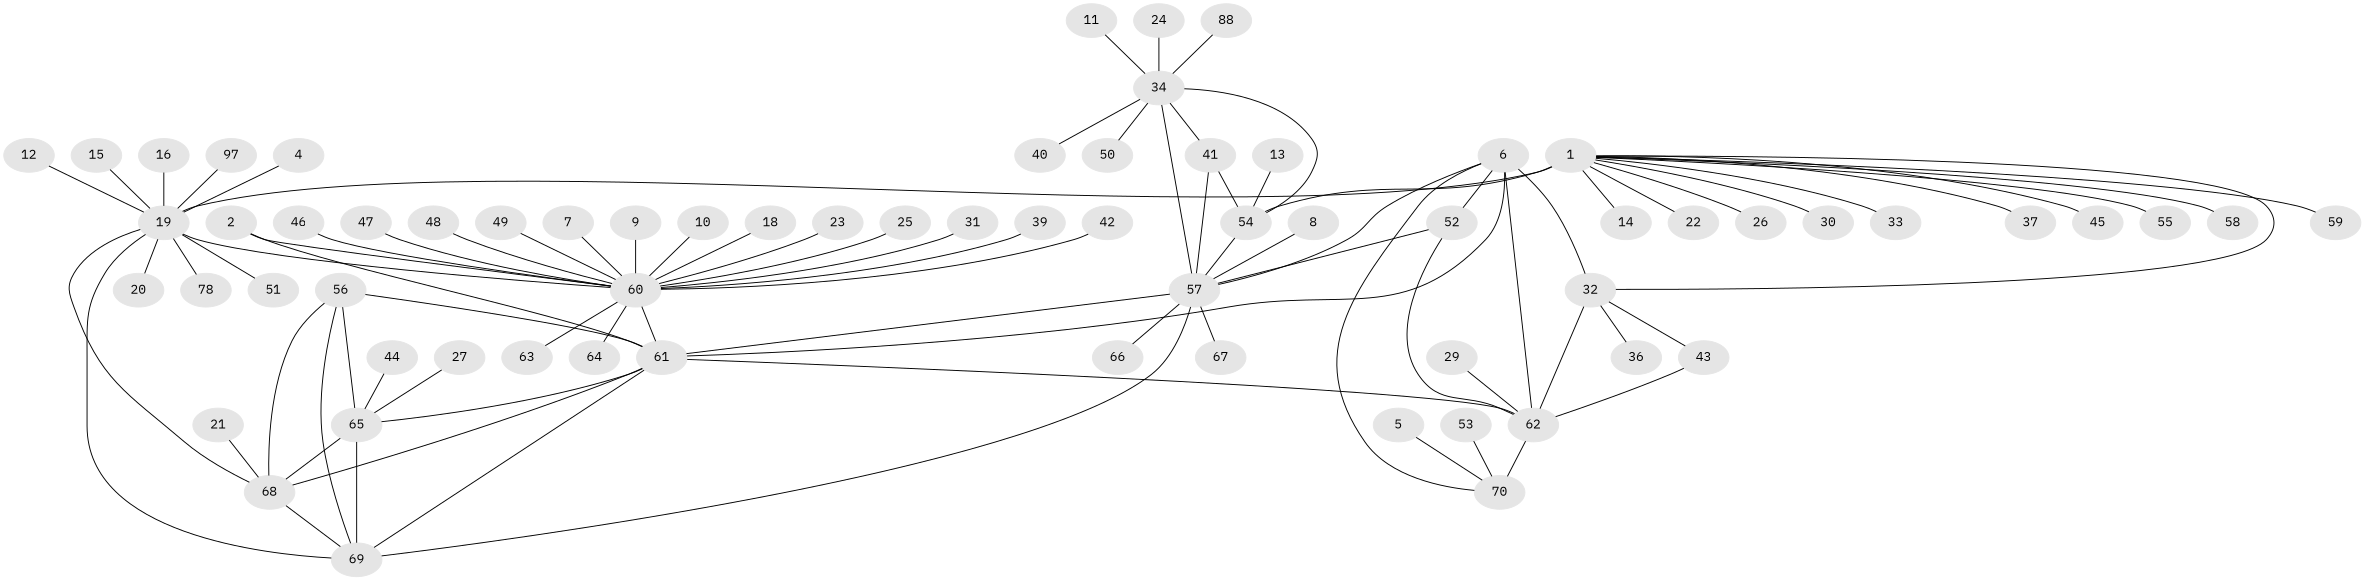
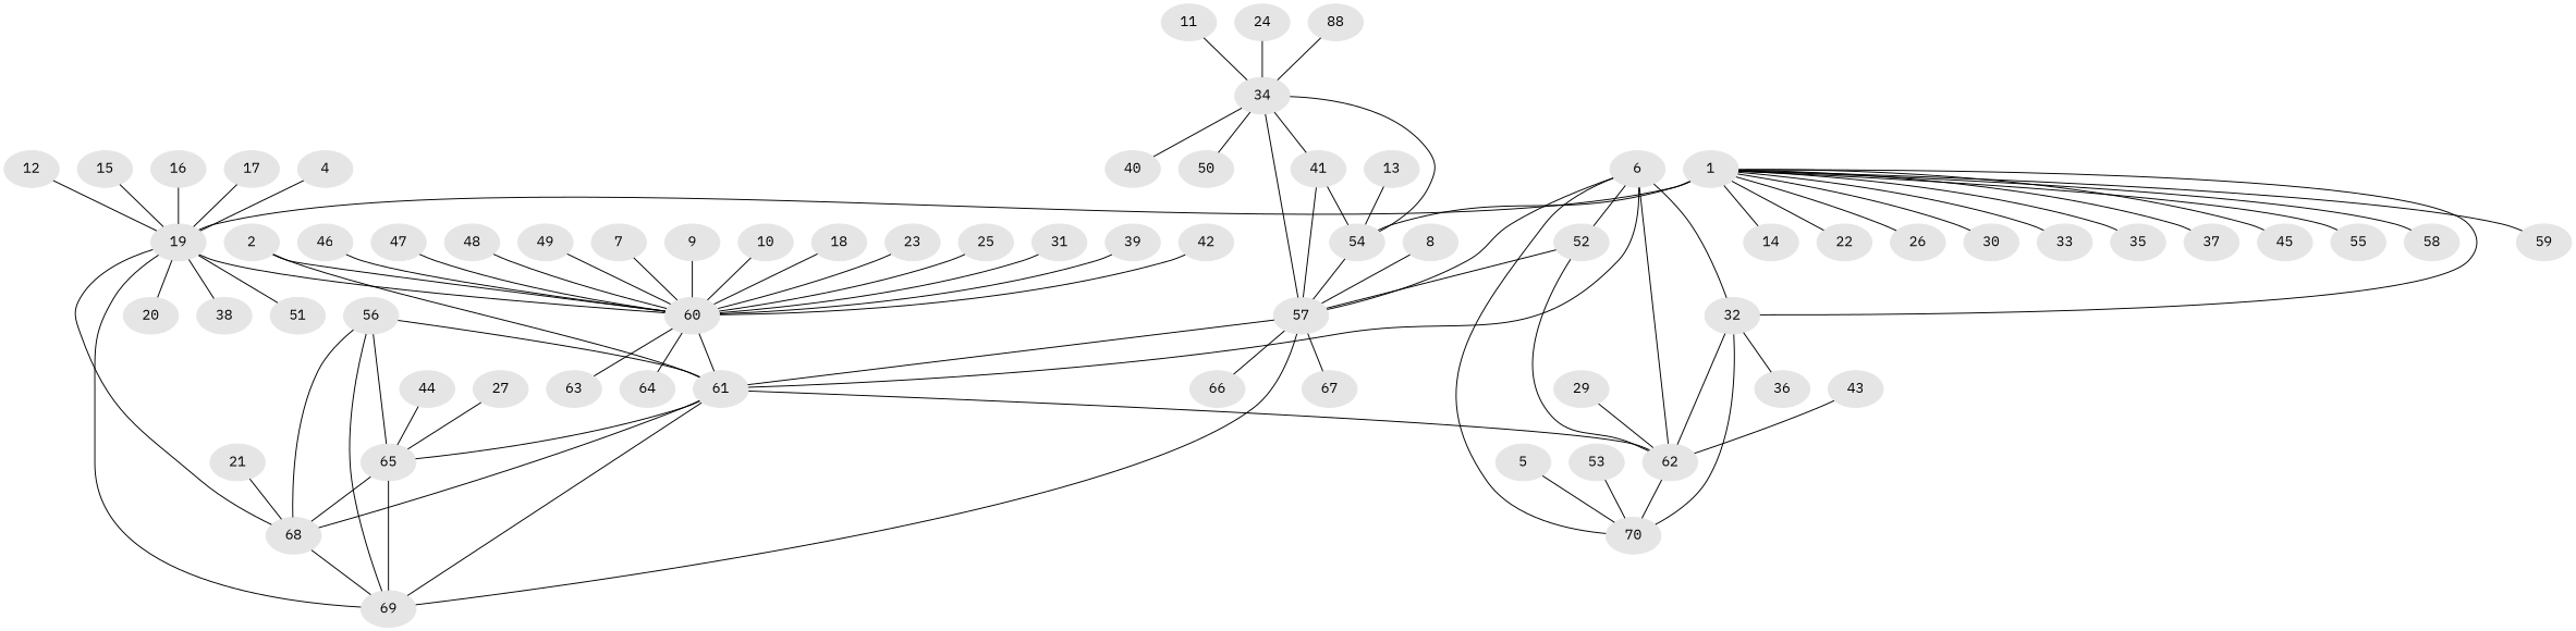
  graph {
    fontname="IBM Plex Mono"
    node [color=gray90 fontname="IBM Plex Mono" style=filled]
    edge [fontname="IBM Plex Mono" weight=1.0]
    1
    14
    19
    22
    26
    30
    32
    33
+   35
    37
    45
    54
    55
    58
    59
    60
    69
    20
-   38 [label=78]
+   38
    51
    68
    70
    62
    36
    57
    2
    61
    63
    64
    65
    4
    5
    6
    52
    66
    67
    7
    8
    9
    10
    11
    34
    40
    41
    50
    12
    13
    15
    16
-   17 [label=97]
+   17
    18
    21
    23
    24
    25
    27
    n57 [label=88]
    29
    31
    39
    42
    43
    44
    46
    47
    48
    49
    53
    56
    1 -- 14
    1 -- 19 [weight=12.0]
    1 -- 22
    1 -- 26
    1 -- 30
    1 -- 32
    1 -- 33
+   1 -- 35
    1 -- 37
    1 -- 45
    1 -- 54
    1 -- 55
    1 -- 58
    1 -- 59
    19 -- 60
    19 -- 69
    19 -- 20
    19 -- 38
    19 -- 51
    19 -- 68
-   32 -- 43
+   32 -- 70
    32 -- 62 [weight=3.0]
    32 -- 36
    54 -- 57 [weight=4.0]
    60 -- 61 [weight=6.0]
    60 -- 63
    60 -- 64
    68 -- 69
    62 -- 70 [weight=3.0]
    57 -- 69
    57 -- 61
    57 -- 66
    57 -- 67
    2 -- 60 [weight=5.0]
    2 -- 61
    61 -- 69
    61 -- 68
    61 -- 62
    61 -- 65 [weight=3.0]
    65 -- 69 [weight=3.0]
    65 -- 68 [weight=3.0]
    4 -- 19
    5 -- 70
    6 -- 32 [weight=2.0]
    6 -- 70 [weight=2.0]
    6 -- 62 [weight=6.0]
    6 -- 57
    6 -- 61
    6 -- 52
    52 -- 62 [weight=2.0]
    52 -- 57
    7 -- 60
    8 -- 57
    9 -- 60
    10 -- 60
    11 -- 34
    34 -- 54
    34 -- 57 [weight=4.0]
    34 -- 40
    34 -- 41
    34 -- 50
    41 -- 54
    41 -- 57 [weight=4.0]
    12 -- 19
    13 -- 54
    15 -- 19
    16 -- 19
    17 -- 19
    18 -- 60
    21 -- 68
    23 -- 60
    24 -- 34
    25 -- 60
    27 -- 65
    n57 -- 34
    29 -- 62
    31 -- 60
    39 -- 60
    42 -- 60
    43 -- 62
    44 -- 65
    46 -- 60
    47 -- 60
    48 -- 60
    49 -- 60
    53 -- 70
    56 -- 69
    56 -- 68
    56 -- 61
    56 -- 65 [weight=3.0]
  }
